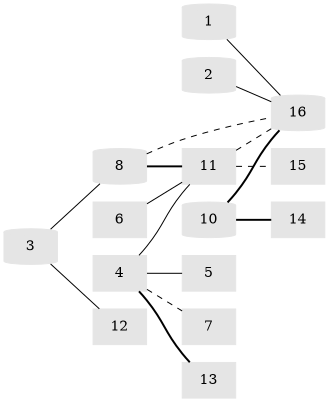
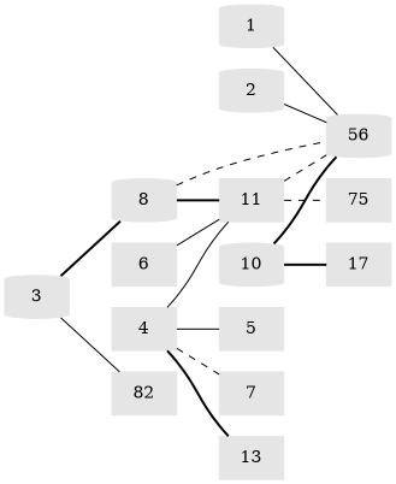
  graph {
    rankdir=LR
    node [color=gray90 shape=box style=filled]
    edge [style=solid weight=1.0]
    1 [shape=cylinder]
-   16 [shape=cylinder]
+   16 [shape=cylinder label=56]
    2 [shape=cylinder]
    3 [shape=cylinder]
    8 [shape=cylinder]
-   12
+   12 [label=82]
    11
    4
    5
    7
    13
-   15
+   15 [label=75]
    6
    10 [shape=cylinder]
-   14
+   14 [label=17]
    1 -- 16
    2 -- 16
-   3 -- 8
+   3 -- 8 [style=bold]
    3 -- 12
    8 -- 16 [style=dashed]
    8 -- 11 [style=bold weight=2.0]
    11 -- 16 [style=dashed]
    11 -- 15 [style=dashed]
    4 -- 11
    4 -- 5
    4 -- 7 [style=dashed]
    4 -- 13 [style=bold]
    6 -- 11
    10 -- 16 [style=bold]
    10 -- 14 [style=bold]
  }
